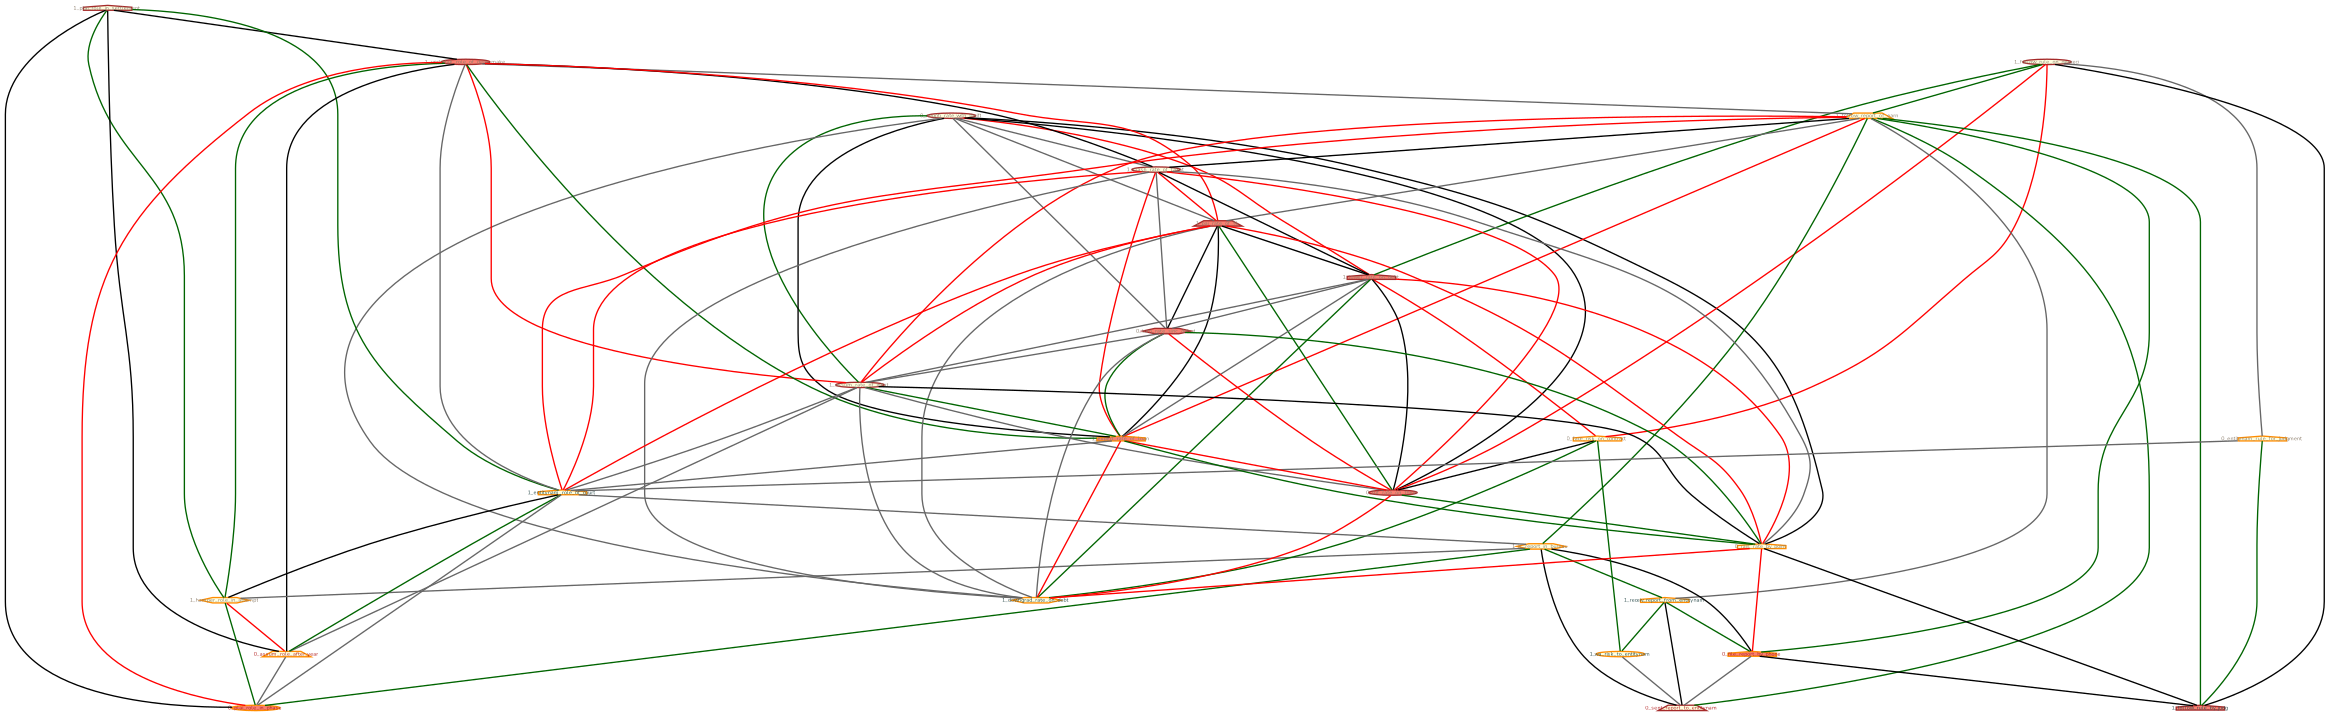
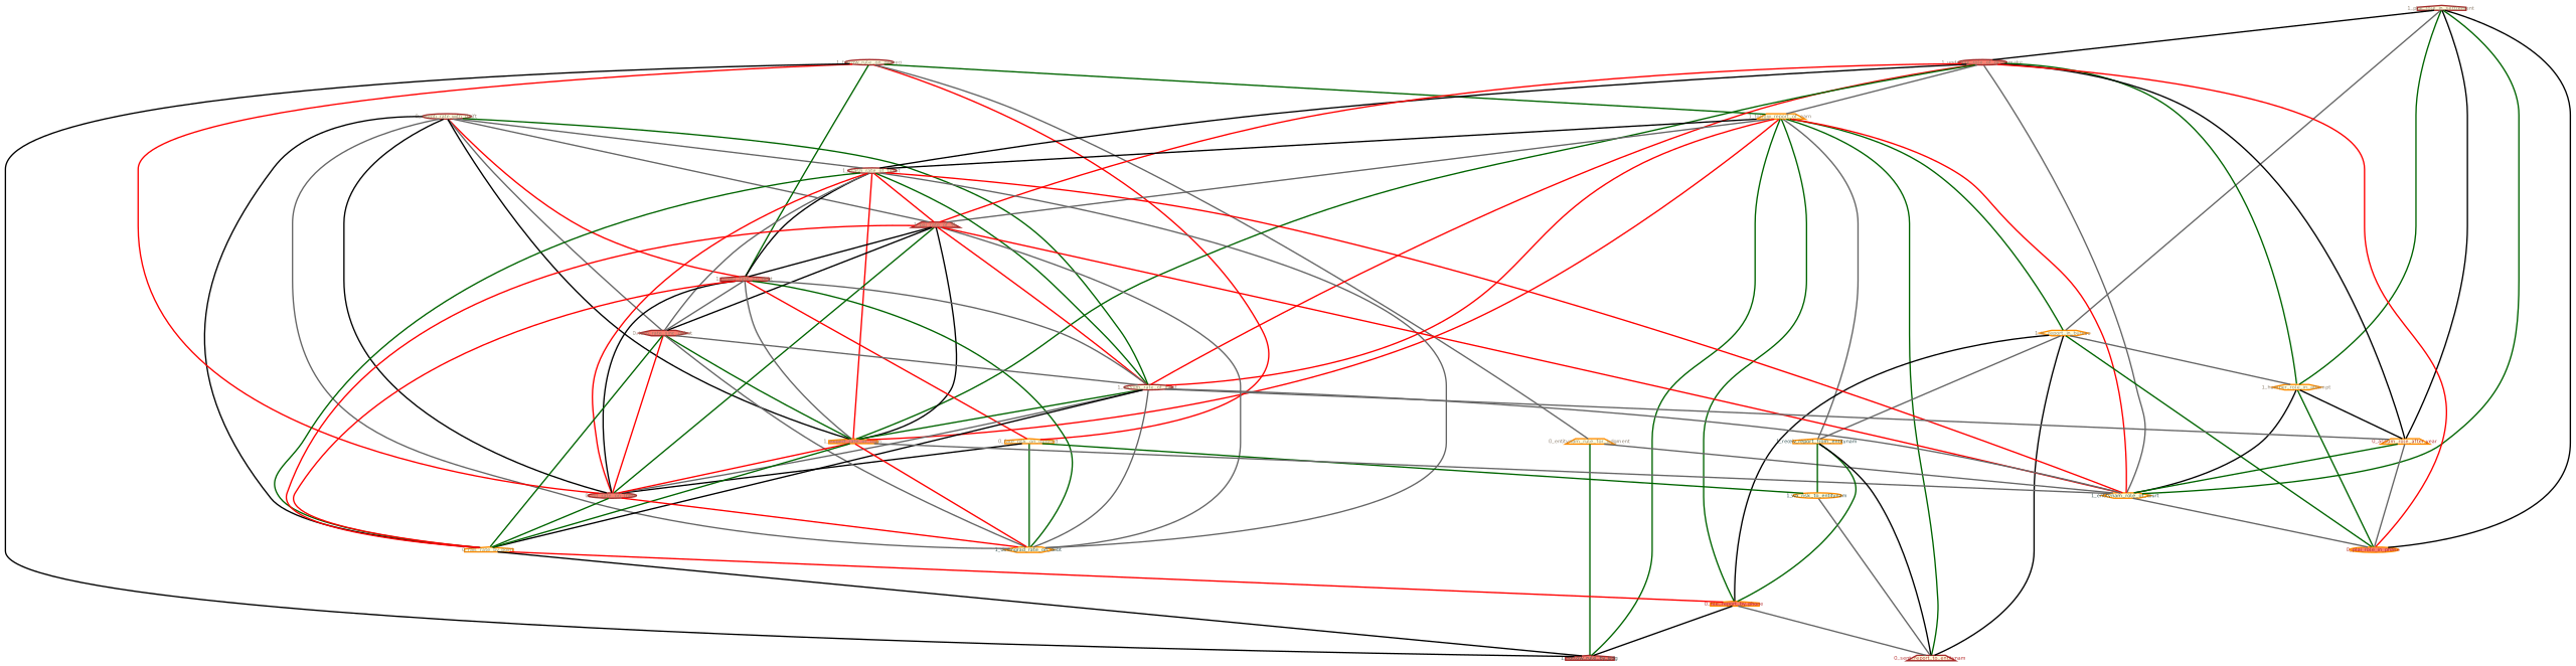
  graph {
    fontname=Nunito
    node [color=darkorange fillcolor=lightyellow fixedsize=true fontcolor="#8b7d6b" fontname=Nunito fontsize=4 shape=ellipse style=filled]
    edge [color=gray40 fontname=Nunito w=1]
    "0_negoti_rate_with_thrift " [color=brown height=.06 width=.5]
    "1_plai_role_in_settlement " [color=brown height=.06 shape=house width=.5]
    "1_follow_rule_on_depreci " [color=brown height=.06 width=.5]
    "1_undertak_role_of_decis-make " [color=brown fillcolor=salmon height=.06 width=.5]
    "1_follow_report_of_earn " [height=.06 shape=trapezium width=.5]
    "1_is_report_in_bureau " [height=.06 shape=hexagon width=.5]
    "1_slash_rate_of_taxat " [color=brown height=.06 width=.5]
    "1_hamper_role_in_attempt " [height=.06 shape=hexagon width=.5]
    "1_pai_rate_of_% " [color=brown fillcolor=salmon height=.06 shape=trapezium width=.5]
    "1_lower_rate_on_debt " [color=brown fillcolor=salmon height=.06 shape=house width=.5]
    "0_face_risk_on_contract " [height=.06 shape=house width=.5]
    "0_turn_rate_sinc_debut " [color=brown fillcolor=salmon height=.06 shape=hexagon width=.5]
    "1_assum_rate_of_inflat " [color=brown height=.06 width=.5]
-   "0_entitynam_rule_for_judgment " [height=.06 shape=house width=.5]
+   "0_entitynam_rule_for_judgment " [height=.06 shape=trapezium width=.5]
    "1_expect_rate_of_loan " [fillcolor=salmon height=.06 shape=house width=.5]
    "0_cut_rate_on_them " [color=brown fillcolor=salmon height=.06 width=.5]
    "0_rais_rate_by_point " [height=.06 shape=house width=.5]
    "0_assum_role_after_year " [fontcolor="#b22222" height=.06 shape=trapezium width=.5]
    "0_file_report_by_phone " [fillcolor=salmon fontcolor="#b22222" height=.06 shape=house width=.5]
    "0_sent_report_to_entitynam " [color=brown fontcolor="#b22222" height=.06 shape=trapezium width=.5]
    "0_plai_role_in_phase " [fillcolor=salmon fontcolor="#b22222" height=.06 width=.5]
    "1_downgrad_rate_on_debt " [fontcolor="#2f4f4f" height=.06 shape=hexagon width=.5]
-   "1_entitynam_role_of_court " [fontcolor="#2f4f4f" height=.06 shape=house width=.5]
+   "1_entitynam_role_of_court " [fontcolor="#2f4f4f" height=.06 shape=hexagon width=.5]
    "1_follow_rule_by_judg " [color=brown fillcolor=salmon fontcolor="#2f4f4f" height=.06 shape=house width=.5]
    "1_receiv_report_from_entitynam " [fontcolor="#2f4f4f" height=.06 shape=house width=.5]
    "1_wa_risk_to_entitynam " [fontcolor="#2f4f4f" height=.06 width=.5]
    subgraph sub_1 {
      "0_negoti_rate_with_thrift "
      "1_plai_role_in_settlement "
      "1_follow_rule_on_depreci "
      "1_undertak_role_of_decis-make "
      "1_follow_report_of_earn "
      "1_is_report_in_bureau "
      "1_slash_rate_of_taxat "
      "1_hamper_role_in_attempt "
      "1_pai_rate_of_% "
      "1_lower_rate_on_debt "
      "0_face_risk_on_contract "
      "0_turn_rate_sinc_debut "
      "1_assum_rate_of_inflat "
      "0_entitynam_rule_for_judgment "
      "1_expect_rate_of_loan "
      "0_cut_rate_on_them "
      "0_rais_rate_by_point "
    }
    subgraph sub_2 {
      "0_assum_role_after_year "
      "0_file_report_by_phone "
      "0_sent_report_to_entitynam "
      "0_plai_role_in_phase "
    }
    "0_negoti_rate_with_thrift " -- "1_slash_rate_of_taxat "
    "0_negoti_rate_with_thrift " -- "1_pai_rate_of_% "
    "0_negoti_rate_with_thrift " -- "1_lower_rate_on_debt " [color=red]
    "0_negoti_rate_with_thrift " -- "0_turn_rate_sinc_debut "
    "0_negoti_rate_with_thrift " -- "1_assum_rate_of_inflat " [color=darkgreen]
    "0_negoti_rate_with_thrift " -- "1_expect_rate_of_loan " [color=black]
    "0_negoti_rate_with_thrift " -- "0_cut_rate_on_them " [color=black]
    "0_negoti_rate_with_thrift " -- "0_rais_rate_by_point " [color=black]
    "0_negoti_rate_with_thrift " -- "1_downgrad_rate_on_debt "
    "1_plai_role_in_settlement " -- "1_undertak_role_of_decis-make " [color=black]
-   "1_entitynam_role_of_court " -- "1_is_report_in_bureau "
+   "1_plai_role_in_settlement " -- "1_is_report_in_bureau "
    "1_plai_role_in_settlement " -- "1_hamper_role_in_attempt " [color=darkgreen w=2]
    "1_plai_role_in_settlement " -- "0_assum_role_after_year " [color=black]
    "1_plai_role_in_settlement " -- "0_plai_role_in_phase " [color=black w=3]
    "1_plai_role_in_settlement " -- "1_entitynam_role_of_court " [color=darkgreen]
    "1_follow_rule_on_depreci " -- "1_follow_report_of_earn " [color=darkgreen]
    "1_follow_rule_on_depreci " -- "1_lower_rate_on_debt " [color=darkgreen]
    "1_follow_rule_on_depreci " -- "0_face_risk_on_contract " [color=red]
    "1_follow_rule_on_depreci " -- "0_entitynam_rule_for_judgment "
    "1_follow_rule_on_depreci " -- "0_cut_rate_on_them " [color=red]
    "1_follow_rule_on_depreci " -- "1_follow_rule_by_judg " [color=black w=2]
    "1_undertak_role_of_decis-make " -- "1_follow_report_of_earn "
    "1_undertak_role_of_decis-make " -- "1_slash_rate_of_taxat " [color=black]
    "1_undertak_role_of_decis-make " -- "1_hamper_role_in_attempt " [color=darkgreen]
    "1_undertak_role_of_decis-make " -- "1_pai_rate_of_% " [color=red]
    "1_undertak_role_of_decis-make " -- "1_assum_rate_of_inflat " [color=red]
    "1_undertak_role_of_decis-make " -- "1_expect_rate_of_loan " [color=darkgreen]
    "1_undertak_role_of_decis-make " -- "0_assum_role_after_year " [color=black]
    "1_undertak_role_of_decis-make " -- "0_plai_role_in_phase " [color=red]
    "1_undertak_role_of_decis-make " -- "1_entitynam_role_of_court " [w=2]
    "1_follow_report_of_earn " -- "1_is_report_in_bureau " [color=darkgreen]
    "1_follow_report_of_earn " -- "1_slash_rate_of_taxat " [color=black]
    "1_follow_report_of_earn " -- "1_pai_rate_of_% "
    "1_follow_report_of_earn " -- "1_assum_rate_of_inflat " [color=red]
    "1_follow_report_of_earn " -- "1_expect_rate_of_loan " [color=red]
    "1_follow_report_of_earn " -- "0_file_report_by_phone " [color=darkgreen]
    "1_follow_report_of_earn " -- "0_sent_report_to_entitynam " [color=darkgreen]
    "1_follow_report_of_earn " -- "1_entitynam_role_of_court " [color=red]
    "1_follow_report_of_earn " -- "1_follow_rule_by_judg " [color=darkgreen]
    "1_follow_report_of_earn " -- "1_receiv_report_from_entitynam "
    "1_is_report_in_bureau " -- "1_hamper_role_in_attempt "
    "1_is_report_in_bureau " -- "0_file_report_by_phone " [color=black]
    "1_is_report_in_bureau " -- "0_sent_report_to_entitynam " [color=black]
    "1_is_report_in_bureau " -- "0_plai_role_in_phase " [color=darkgreen]
-   "1_is_report_in_bureau " -- "1_receiv_report_from_entitynam " [color=darkgreen]
+   "1_is_report_in_bureau " -- "1_receiv_report_from_entitynam "
    "1_slash_rate_of_taxat " -- "1_pai_rate_of_% " [color=red w=2]
    "1_slash_rate_of_taxat " -- "1_lower_rate_on_debt " [color=black]
    "1_slash_rate_of_taxat " -- "0_turn_rate_sinc_debut "
+   "1_slash_rate_of_taxat " -- "1_assum_rate_of_inflat " [color=darkgreen w=2]
    "1_slash_rate_of_taxat " -- "1_expect_rate_of_loan " [color=red w=2]
    "1_slash_rate_of_taxat " -- "0_cut_rate_on_them " [color=red]
-   "1_slash_rate_of_taxat " -- "0_rais_rate_by_point "
+   "1_slash_rate_of_taxat " -- "0_rais_rate_by_point " [color=darkgreen]
    "1_slash_rate_of_taxat " -- "1_downgrad_rate_on_debt "
    "1_slash_rate_of_taxat " -- "1_entitynam_role_of_court " [color=red]
-   "1_hamper_role_in_attempt " -- "0_assum_role_after_year " [color=red]
+   "1_hamper_role_in_attempt " -- "0_assum_role_after_year " [color=black]
    "1_hamper_role_in_attempt " -- "0_plai_role_in_phase " [color=darkgreen w=2]
    "1_hamper_role_in_attempt " -- "1_entitynam_role_of_court " [color=black]
    "1_pai_rate_of_% " -- "1_lower_rate_on_debt " [color=black]
    "1_pai_rate_of_% " -- "0_turn_rate_sinc_debut " [color=black]
    "1_pai_rate_of_% " -- "1_assum_rate_of_inflat " [color=red w=2]
    "1_pai_rate_of_% " -- "1_expect_rate_of_loan " [color=black w=2]
    "1_pai_rate_of_% " -- "0_cut_rate_on_them " [color=darkgreen]
    "1_pai_rate_of_% " -- "0_rais_rate_by_point " [color=red]
    "1_pai_rate_of_% " -- "1_downgrad_rate_on_debt "
    "1_pai_rate_of_% " -- "1_entitynam_role_of_court " [color=red]
    "1_lower_rate_on_debt " -- "0_face_risk_on_contract " [color=red]
    "1_lower_rate_on_debt " -- "0_turn_rate_sinc_debut "
    "1_lower_rate_on_debt " -- "1_assum_rate_of_inflat "
    "1_lower_rate_on_debt " -- "1_expect_rate_of_loan "
    "1_lower_rate_on_debt " -- "0_cut_rate_on_them " [color=black w=2]
    "1_lower_rate_on_debt " -- "0_rais_rate_by_point " [color=red]
    "1_lower_rate_on_debt " -- "1_downgrad_rate_on_debt " [color=darkgreen w=3]
    "0_face_risk_on_contract " -- "0_cut_rate_on_them " [color=black]
    "0_face_risk_on_contract " -- "1_downgrad_rate_on_debt " [color=darkgreen]
    "0_face_risk_on_contract " -- "1_wa_risk_to_entitynam " [color=darkgreen]
    "0_turn_rate_sinc_debut " -- "1_assum_rate_of_inflat "
    "0_turn_rate_sinc_debut " -- "1_expect_rate_of_loan " [color=darkgreen]
    "0_turn_rate_sinc_debut " -- "0_cut_rate_on_them " [color=red]
    "0_turn_rate_sinc_debut " -- "0_rais_rate_by_point " [color=darkgreen]
    "0_turn_rate_sinc_debut " -- "1_downgrad_rate_on_debt "
    "1_assum_rate_of_inflat " -- "1_expect_rate_of_loan " [color=darkgreen w=2]
    "1_assum_rate_of_inflat " -- "0_cut_rate_on_them "
    "1_assum_rate_of_inflat " -- "0_rais_rate_by_point " [color=black]
    "1_assum_rate_of_inflat " -- "0_assum_role_after_year "
    "1_assum_rate_of_inflat " -- "1_downgrad_rate_on_debt "
    "1_assum_rate_of_inflat " -- "1_entitynam_role_of_court "
    "0_entitynam_rule_for_judgment " -- "1_entitynam_role_of_court "
    "0_entitynam_rule_for_judgment " -- "1_follow_rule_by_judg " [color=darkgreen]
    "1_expect_rate_of_loan " -- "0_cut_rate_on_them " [color=red]
    "1_expect_rate_of_loan " -- "0_rais_rate_by_point " [color=darkgreen]
    "1_expect_rate_of_loan " -- "1_downgrad_rate_on_debt " [color=red]
    "1_expect_rate_of_loan " -- "1_entitynam_role_of_court "
    "0_cut_rate_on_them " -- "0_rais_rate_by_point " [color=darkgreen]
    "0_cut_rate_on_them " -- "1_downgrad_rate_on_debt " [color=red w=2]
    "0_rais_rate_by_point " -- "0_file_report_by_phone " [color=red]
-   "0_rais_rate_by_point " -- "1_downgrad_rate_on_debt " [color=red]
    "0_rais_rate_by_point " -- "1_follow_rule_by_judg " [color=black]
    "0_assum_role_after_year " -- "0_plai_role_in_phase "
    "0_assum_role_after_year " -- "1_entitynam_role_of_court " [color=darkgreen]
    "0_file_report_by_phone " -- "0_sent_report_to_entitynam "
    "0_file_report_by_phone " -- "1_follow_rule_by_judg " [color=black]
    "1_entitynam_role_of_court " -- "0_plai_role_in_phase "
    "1_receiv_report_from_entitynam " -- "0_file_report_by_phone " [color=darkgreen]
    "1_receiv_report_from_entitynam " -- "0_sent_report_to_entitynam " [color=black w=2]
    "1_receiv_report_from_entitynam " -- "1_wa_risk_to_entitynam " [color=darkgreen]
    "1_wa_risk_to_entitynam " -- "0_sent_report_to_entitynam " [w=2]
  }
